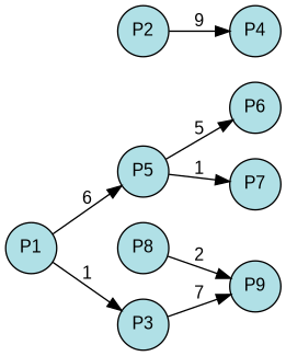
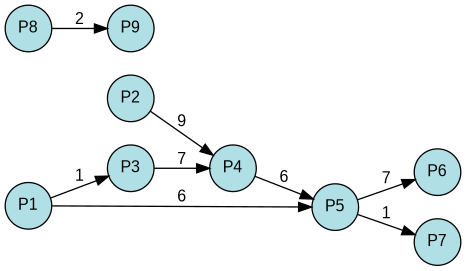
  digraph {
    rankdir=LR
    splines=true
    node [fillcolor=powderblue fixedsize=true fontcolor=black fontname=arial fontsize=12 margin=0 shape=circle style=filled]
    edge [fontcolor=black fontname=arial fontsize=12 margin=0]
    n1 [label=P1 width=0.5]
    n2 [label=P2 width=0.5]
    n3 [label=P3 width=0.5]
    n4 [label=P4 width=0.5]
    n5 [label=P5 width=0.5]
    n6 [label=P6 width=0.5]
    n7 [label=P7 width=0.5]
    n8 [label=P8 width=0.5]
    n9 [label=P9 width=0.5]
    subgraph sub_1 {
      rank=same
      n1
    }
    subgraph sub_2 {
      rank=same
      n2
      n3
    }
    subgraph sub_3 {
      rank=same
      n4
    }
    subgraph sub_4 {
      rank=same
      n5
    }
    subgraph sub_5 {
      rank=same
      n6
      n7
    }
    subgraph sub_6 {
      rank=same
      n8
    }
    subgraph sub_7 {
      rank=same
      n9
    }
    n1 -> n3 [label=1]
    n1 -> n5 [label=6]
    n2 -> n4 [label=9]
-   n3 -> n9 [label=7]
-   n5 -> n6 [label=5]
+   n3 -> n4 [label=7]
+   n4 -> n5 [label=6]
+   n5 -> n6 [label=7]
    n5 -> n7 [label=1]
    n8 -> n9 [label=2]
  }
